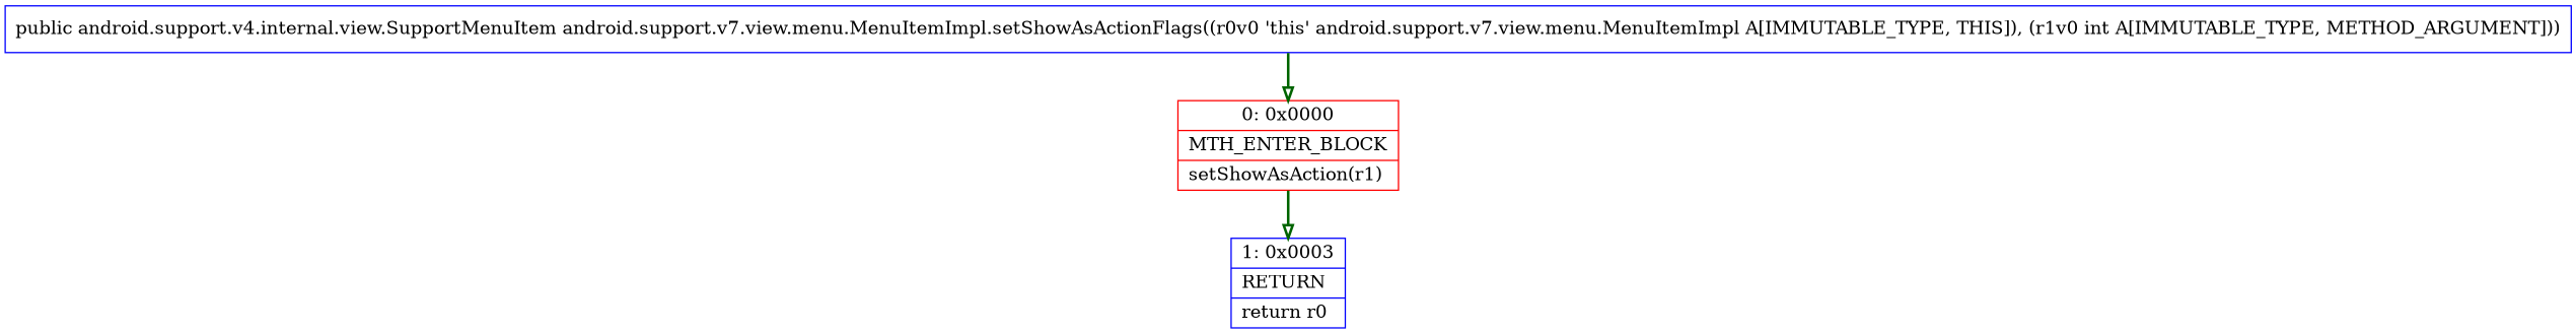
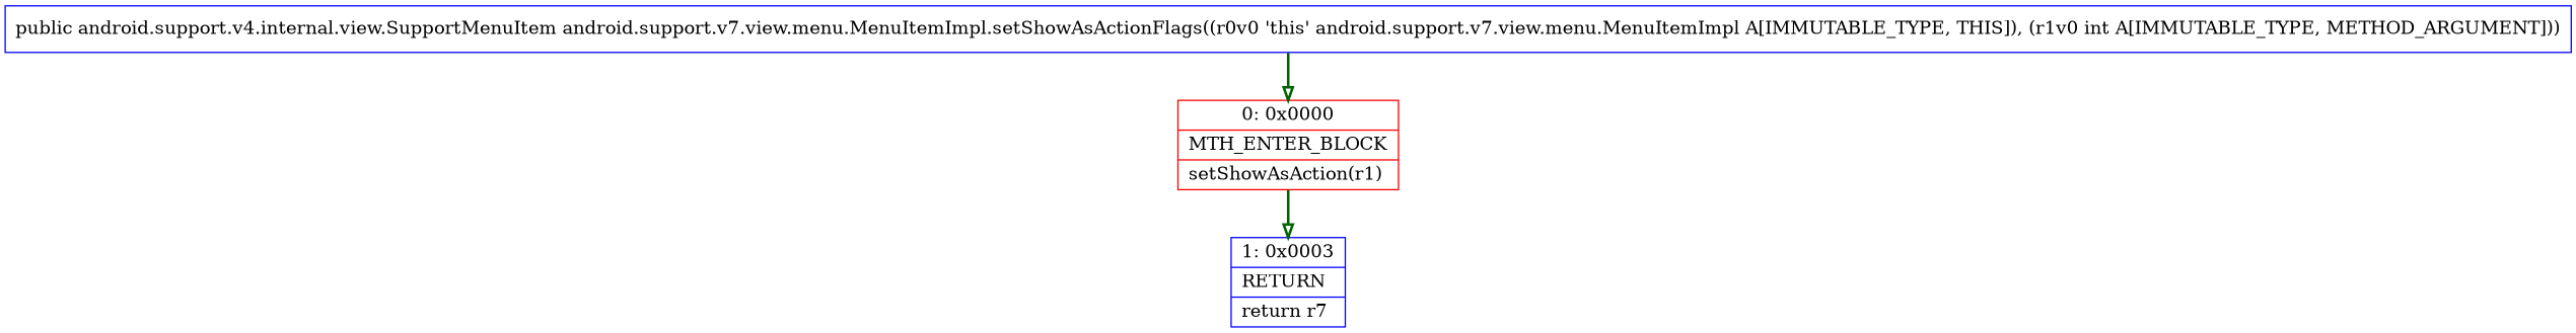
  digraph {
    node [shape=record color=blue]
    edge [color=darkgreen style=bold arrowhead=onormal]
    n1 [label="{0\:\ 0x0000|MTH_ENTER_BLOCK\l|setShowAsAction(r1)\l}" color=red]
-   n2 [label="{1\:\ 0x0003|RETURN\l|return r0\l}"]
+   n2 [label="{1\:\ 0x0003|RETURN\l|return r7\l}"]
    n3 [label="{public android.support.v4.internal.view.SupportMenuItem android.support.v7.view.menu.MenuItemImpl.setShowAsActionFlags((r0v0 'this' android.support.v7.view.menu.MenuItemImpl A[IMMUTABLE_TYPE, THIS]), (r1v0 int A[IMMUTABLE_TYPE, METHOD_ARGUMENT])) }"]
    n1 -> n2
    n3 -> n1
  }
